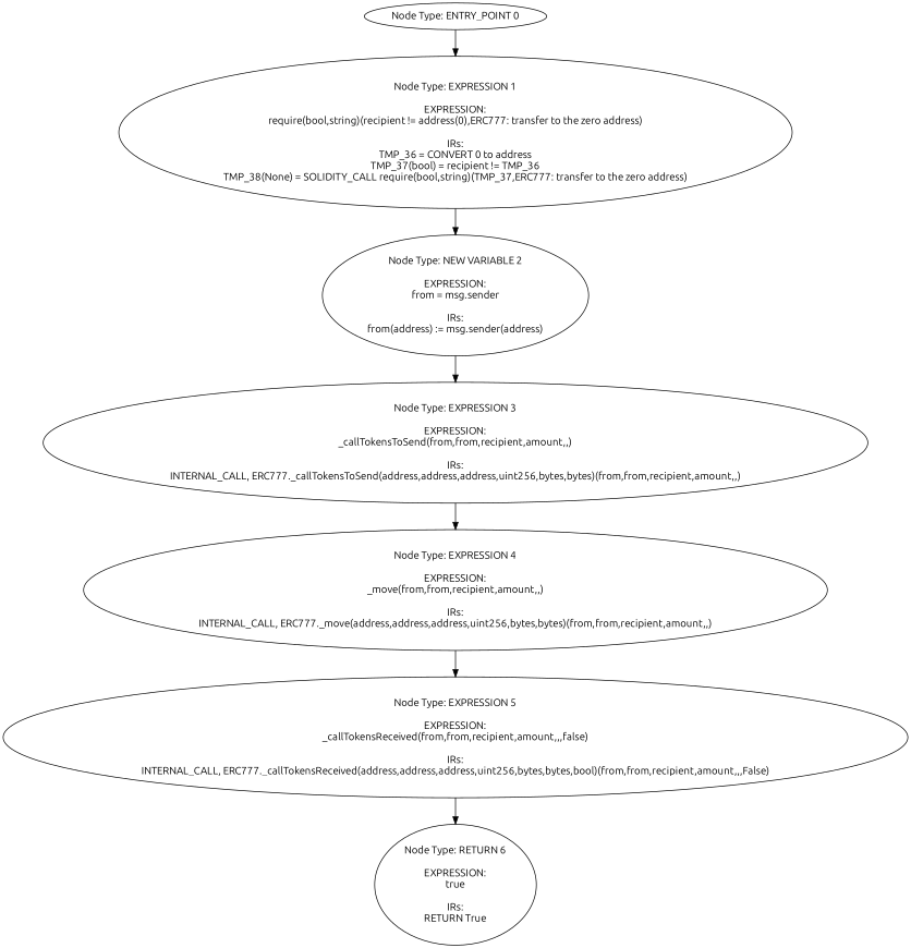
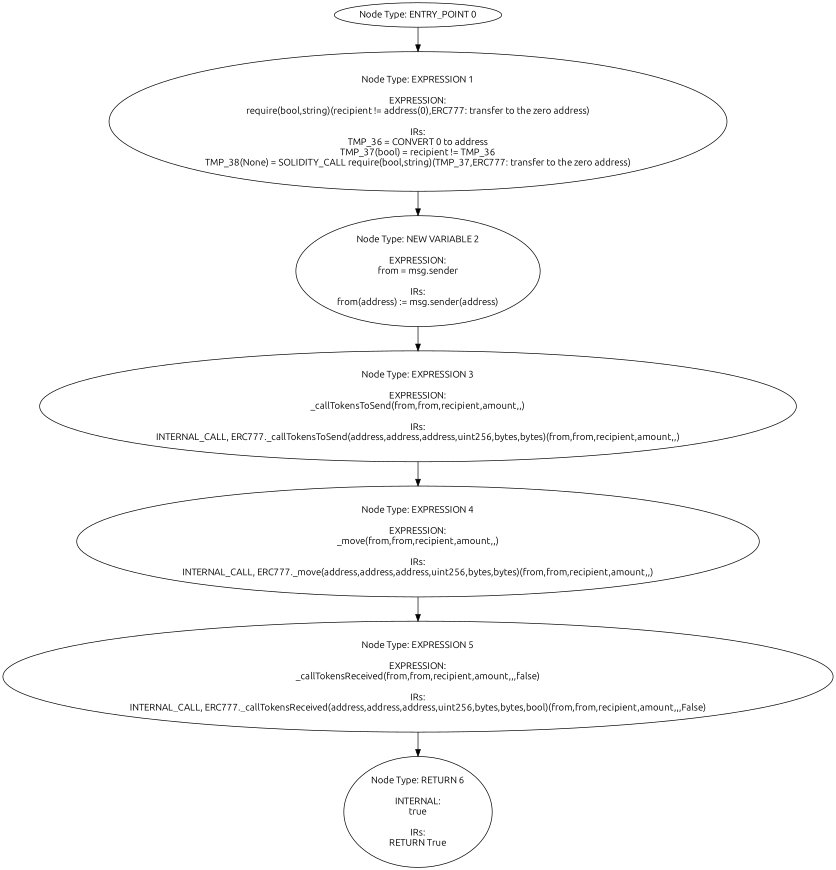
  digraph {
    fontname=Ubuntu
    node [fontname=Ubuntu]
    edge [fontname=Ubuntu]
    n1 [label="Node Type: ENTRY_POINT 0\n"]
    n2 [label="Node Type: EXPRESSION 1\n\nEXPRESSION:\nrequire(bool,string)(recipient != address(0),ERC777: transfer to the zero address)\n\nIRs:\nTMP_36 = CONVERT 0 to address\nTMP_37(bool) = recipient != TMP_36\nTMP_38(None) = SOLIDITY_CALL require(bool,string)(TMP_37,ERC777: transfer to the zero address)"]
    n3 [label="Node Type: NEW VARIABLE 2\n\nEXPRESSION:\nfrom = msg.sender\n\nIRs:\nfrom(address) := msg.sender(address)"]
    n4 [label="Node Type: EXPRESSION 3\n\nEXPRESSION:\n_callTokensToSend(from,from,recipient,amount,,)\n\nIRs:\nINTERNAL_CALL, ERC777._callTokensToSend(address,address,address,uint256,bytes,bytes)(from,from,recipient,amount,,)"]
    n5 [label="Node Type: EXPRESSION 4\n\nEXPRESSION:\n_move(from,from,recipient,amount,,)\n\nIRs:\nINTERNAL_CALL, ERC777._move(address,address,address,uint256,bytes,bytes)(from,from,recipient,amount,,)"]
    n6 [label="Node Type: EXPRESSION 5\n\nEXPRESSION:\n_callTokensReceived(from,from,recipient,amount,,,false)\n\nIRs:\nINTERNAL_CALL, ERC777._callTokensReceived(address,address,address,uint256,bytes,bytes,bool)(from,from,recipient,amount,,,False)"]
-   n7 [label="Node Type: RETURN 6\n\nEXPRESSION:\ntrue\n\nIRs:\nRETURN True"]
+   n7 [label="Node Type: RETURN 6\n\nINTERNAL:\ntrue\n\nIRs:\nRETURN True"]
    n1 -> n2
    n2 -> n3
    n3 -> n4
    n4 -> n5
    n5 -> n6
    n6 -> n7
  }
